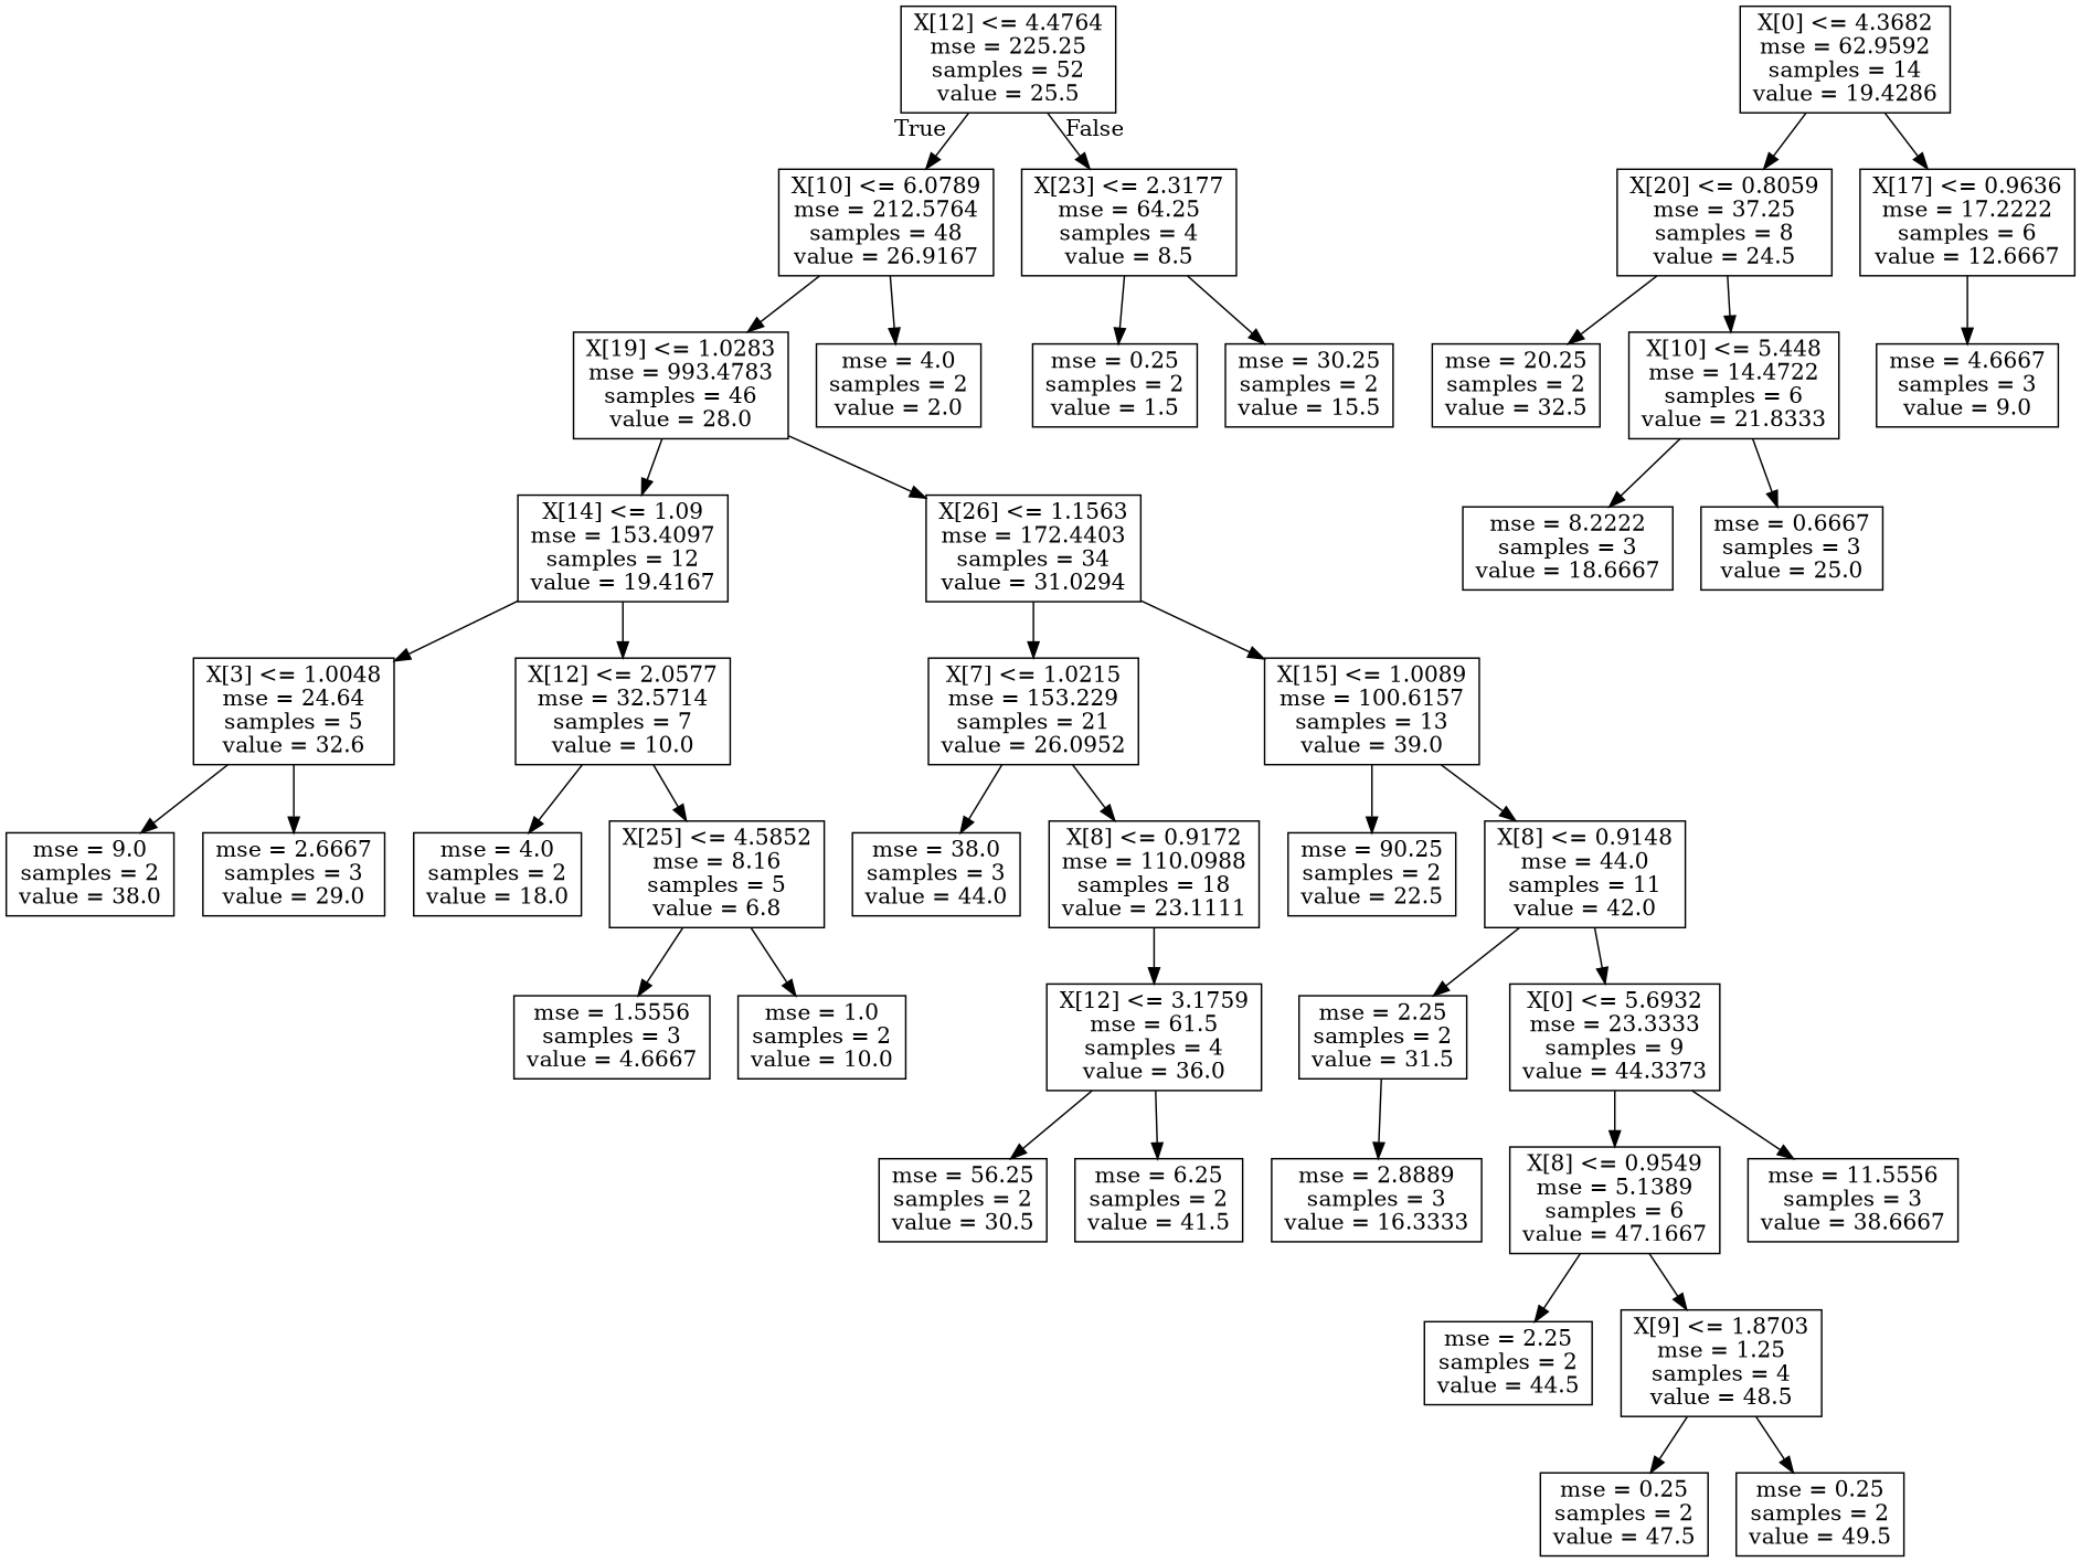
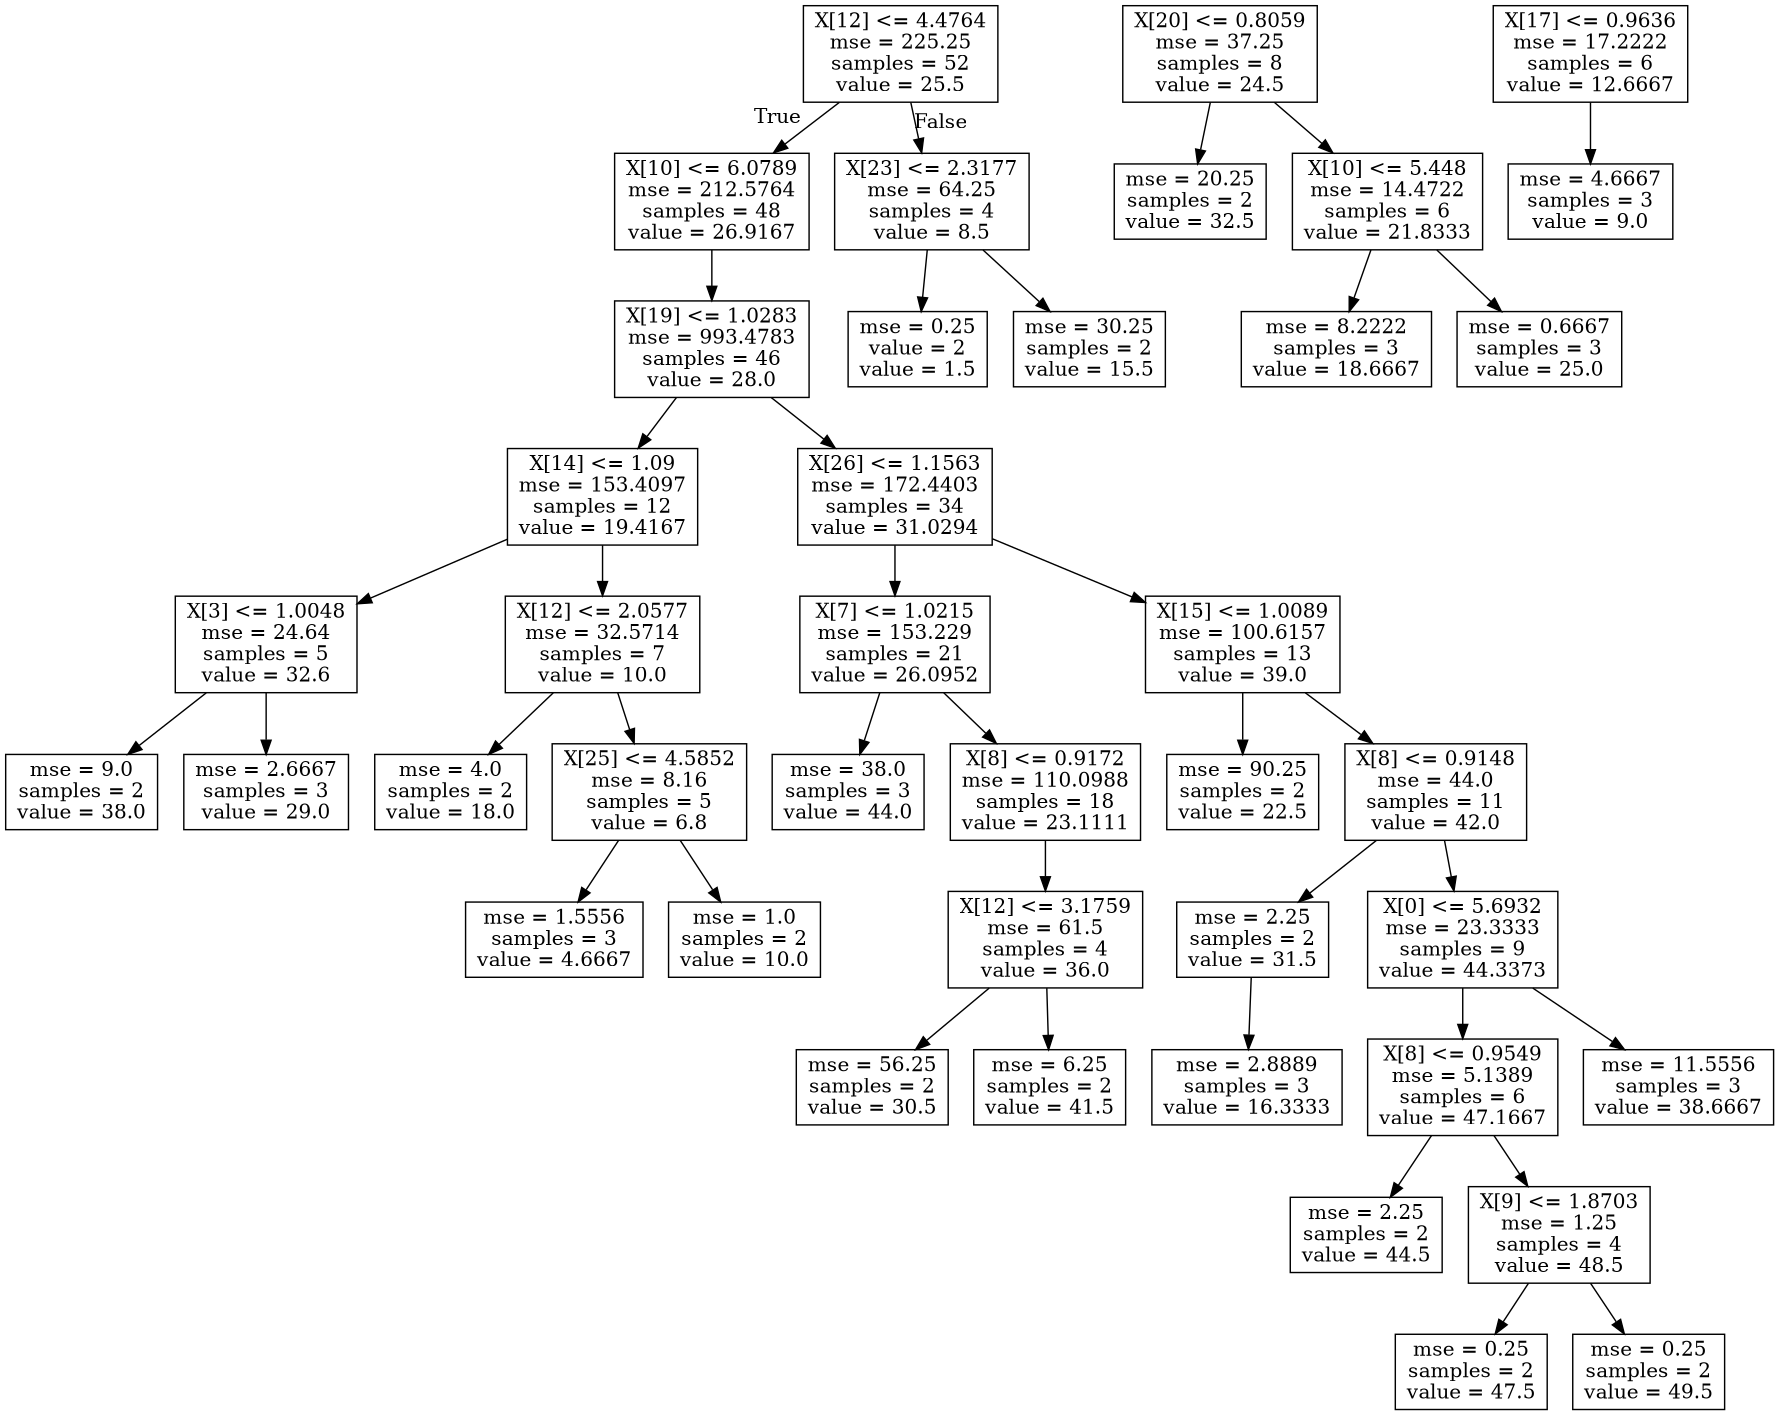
  digraph {
    node [shape=box]
    n1 [label="X[12] <= 4.4764\nmse = 225.25\nsamples = 52\nvalue = 25.5"]
    n2 [label="X[10] <= 6.0789\nmse = 212.5764\nsamples = 48\nvalue = 26.9167"]
    n3 [label="X[23] <= 2.3177\nmse = 64.25\nsamples = 4\nvalue = 8.5"]
    n4 [label="X[19] <= 1.0283\nmse = 993.4783\nsamples = 46\nvalue = 28.0"]
-   n5 [label="mse = 4.0\nsamples = 2\nvalue = 2.0"]
-   n6 [label="mse = 0.25\nsamples = 2\nvalue = 1.5"]
+   n6 [label="mse = 0.25\nvalue = 2\nvalue = 1.5"]
    n7 [label="mse = 30.25\nsamples = 2\nvalue = 15.5"]
    n8 [label="X[14] <= 1.09\nmse = 153.4097\nsamples = 12\nvalue = 19.4167"]
    n9 [label="X[26] <= 1.1563\nmse = 172.4403\nsamples = 34\nvalue = 31.0294"]
    n10 [label="X[3] <= 1.0048\nmse = 24.64\nsamples = 5\nvalue = 32.6"]
    n11 [label="X[12] <= 2.0577\nmse = 32.5714\nsamples = 7\nvalue = 10.0"]
    n12 [label="X[7] <= 1.0215\nmse = 153.229\nsamples = 21\nvalue = 26.0952"]
    n13 [label="X[15] <= 1.0089\nmse = 100.6157\nsamples = 13\nvalue = 39.0"]
    n14 [label="mse = 9.0\nsamples = 2\nvalue = 38.0"]
    n15 [label="mse = 2.6667\nsamples = 3\nvalue = 29.0"]
    n16 [label="mse = 4.0\nsamples = 2\nvalue = 18.0"]
    n17 [label="X[25] <= 4.5852\nmse = 8.16\nsamples = 5\nvalue = 6.8"]
    n18 [label="mse = 1.5556\nsamples = 3\nvalue = 4.6667"]
    n19 [label="mse = 1.0\nsamples = 2\nvalue = 10.0"]
    n20 [label="mse = 38.0\nsamples = 3\nvalue = 44.0"]
    n21 [label="X[8] <= 0.9172\nmse = 110.0988\nsamples = 18\nvalue = 23.1111"]
    n22 [label="mse = 90.25\nsamples = 2\nvalue = 22.5"]
    n23 [label="X[8] <= 0.9148\nmse = 44.0\nsamples = 11\nvalue = 42.0"]
    n24 [label="X[12] <= 3.1759\nmse = 61.5\nsamples = 4\nvalue = 36.0"]
    n25 [label="mse = 56.25\nsamples = 2\nvalue = 30.5"]
    n26 [label="mse = 6.25\nsamples = 2\nvalue = 41.5"]
-   n27 [label="X[0] <= 4.3682\nmse = 62.9592\nsamples = 14\nvalue = 19.4286"]
    n28 [label="X[20] <= 0.8059\nmse = 37.25\nsamples = 8\nvalue = 24.5"]
    n29 [label="X[17] <= 0.9636\nmse = 17.2222\nsamples = 6\nvalue = 12.6667"]
    n30 [label="mse = 20.25\nsamples = 2\nvalue = 32.5"]
    n31 [label="X[10] <= 5.448\nmse = 14.4722\nsamples = 6\nvalue = 21.8333"]
    n32 [label="mse = 4.6667\nsamples = 3\nvalue = 9.0"]
    n33 [label="mse = 8.2222\nsamples = 3\nvalue = 18.6667"]
    n34 [label="mse = 0.6667\nsamples = 3\nvalue = 25.0"]
    n35 [label="mse = 2.8889\nsamples = 3\nvalue = 16.3333"]
    n36 [label="mse = 2.25\nsamples = 2\nvalue = 31.5"]
    n37 [label="X[0] <= 5.6932\nmse = 23.3333\nsamples = 9\nvalue = 44.3373"]
    n38 [label="X[8] <= 0.9549\nmse = 5.1389\nsamples = 6\nvalue = 47.1667"]
    n39 [label="mse = 11.5556\nsamples = 3\nvalue = 38.6667"]
    n40 [label="mse = 2.25\nsamples = 2\nvalue = 44.5"]
    n41 [label="X[9] <= 1.8703\nmse = 1.25\nsamples = 4\nvalue = 48.5"]
    n42 [label="mse = 0.25\nsamples = 2\nvalue = 47.5"]
    n43 [label="mse = 0.25\nsamples = 2\nvalue = 49.5"]
    n1 -> n2 [headlabel=True labelangle=45 labeldistance=2.5]
    n1 -> n3 [headlabel=False labelangle=-45 labeldistance=2.5]
    n2 -> n4
-   n2 -> n5
    n3 -> n6
    n3 -> n7
    n4 -> n8
    n4 -> n9
    n8 -> n10
    n8 -> n11
    n9 -> n12
    n9 -> n13
    n10 -> n14
    n10 -> n15
    n11 -> n16
    n11 -> n17
    n12 -> n20
    n12 -> n21
    n13 -> n22
    n13 -> n23
    n17 -> n18
    n17 -> n19
    n21 -> n24
    n23 -> n36
    n23 -> n37
    n24 -> n25
    n24 -> n26
-   n27 -> n28
-   n27 -> n29
    n28 -> n30
    n28 -> n31
    n29 -> n32
    n31 -> n33
    n31 -> n34
    n36 -> n35
    n37 -> n38
    n37 -> n39
    n38 -> n40
    n38 -> n41
    n41 -> n42
    n41 -> n43
  }
